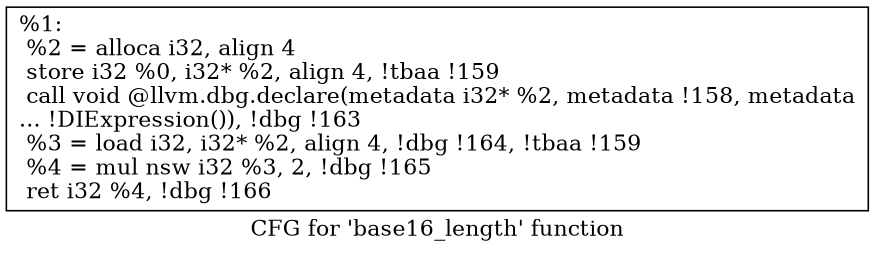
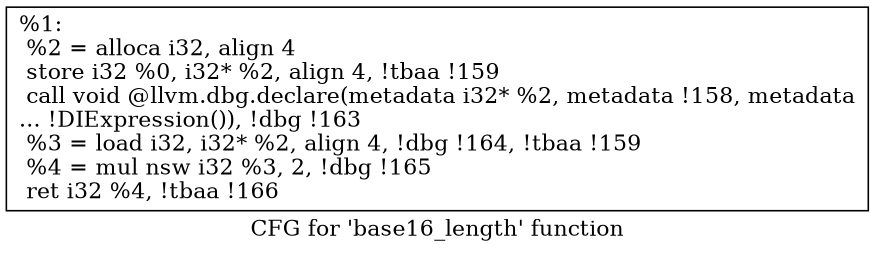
  digraph {
    label="CFG for 'base16_length' function"
-   n1 [label="{%1:\l  %2 = alloca i32, align 4\l  store i32 %0, i32* %2, align 4, !tbaa !159\l  call void @llvm.dbg.declare(metadata i32* %2, metadata !158, metadata\l... !DIExpression()), !dbg !163\l  %3 = load i32, i32* %2, align 4, !dbg !164, !tbaa !159\l  %4 = mul nsw i32 %3, 2, !dbg !165\l  ret i32 %4, !dbg !166\l}" shape=record]
+   n1 [label="{%1:\l  %2 = alloca i32, align 4\l  store i32 %0, i32* %2, align 4, !tbaa !159\l  call void @llvm.dbg.declare(metadata i32* %2, metadata !158, metadata\l... !DIExpression()), !dbg !163\l  %3 = load i32, i32* %2, align 4, !dbg !164, !tbaa !159\l  %4 = mul nsw i32 %3, 2, !dbg !165\l  ret i32 %4, !tbaa !166\l}" shape=record]
  }
